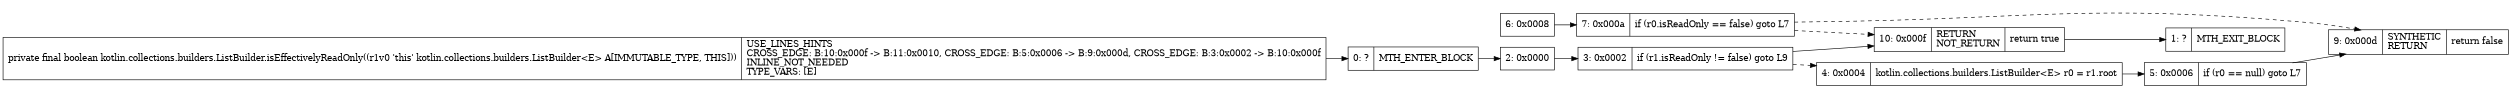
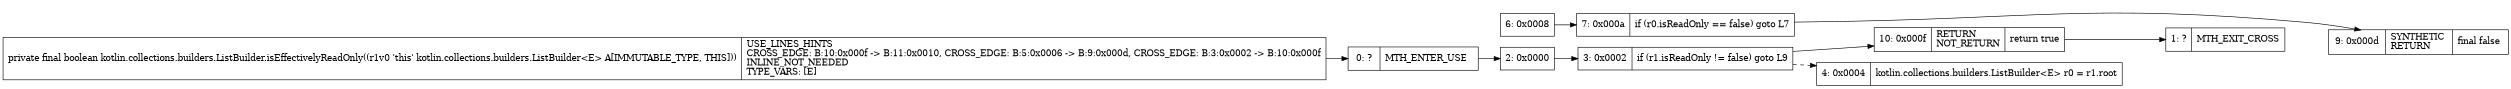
  digraph {
    fontname="DejaVu Serif"
    rankdir=LR
    node [fontname="DejaVu Serif" shape=record]
    edge [fontname="DejaVu Serif"]
-   n1 [label="{0\:\ ?|MTH_ENTER_BLOCK\l}"]
+   n1 [label="{0\:\ ?|MTH_ENTER_USE\l}"]
    n2 [label="{2\:\ 0x0000}"]
    n3 [label="{3\:\ 0x0002|if (r1.isReadOnly != false) goto L9\l}"]
    n4 [label="{4\:\ 0x0004|kotlin.collections.builders.ListBuilder\<E\> r0 = r1.root\l}"]
    n5 [label="{10\:\ 0x000f|RETURN\lNOT_RETURN\l|return true\l}"]
-   n6 [label="{5\:\ 0x0006|if (r0 == null) goto L7\l}"]
-   n7 [label="{1\:\ ?|MTH_EXIT_BLOCK\l}"]
-   n8 [label="{9\:\ 0x000d|SYNTHETIC\lRETURN\l|return false\l}"]
+   n7 [label="{1\:\ ?|MTH_EXIT_CROSS\l}"]
+   n8 [label="{9\:\ 0x000d|SYNTHETIC\lRETURN\l|final false\l}"]
    n9 [label="{6\:\ 0x0008}"]
    n10 [label="{7\:\ 0x000a|if (r0.isReadOnly == false) goto L7\l}"]
    n11 [label="{private final boolean kotlin.collections.builders.ListBuilder.isEffectivelyReadOnly((r1v0 'this' kotlin.collections.builders.ListBuilder\<E\> A[IMMUTABLE_TYPE, THIS]))  | USE_LINES_HINTS\lCROSS_EDGE: B:10:0x000f \-\> B:11:0x0010, CROSS_EDGE: B:5:0x0006 \-\> B:9:0x000d, CROSS_EDGE: B:3:0x0002 \-\> B:10:0x000f\lINLINE_NOT_NEEDED\lTYPE_VARS: [E]\l}"]
    n1 -> n2
    n2 -> n3
    n3 -> n4 [style=dashed]
    n3 -> n5
-   n4 -> n6
    n5 -> n7
-   n6 -> n8
    n9 -> n10
-   n10 -> n5 [style=dashed]
-   n10 -> n8 [style=dashed]
+   n10 -> n8
    n11 -> n1
  }
